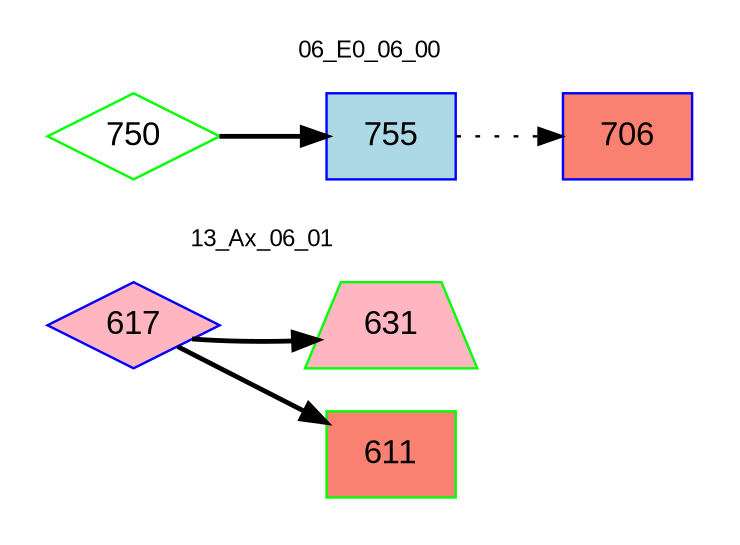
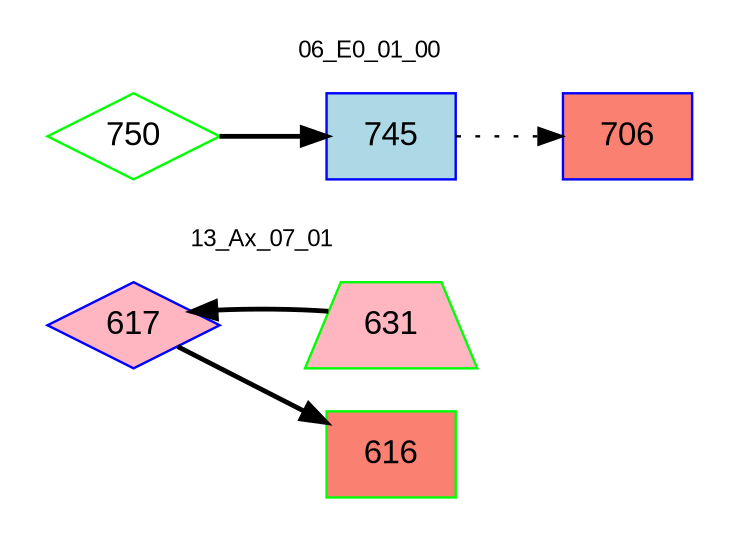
  digraph {
    fontname="Liberation Sans"
    rankdir=LR
    node [color=green fillcolor=salmon fontname="Liberation Sans" shape=box style=filled]
    edge [color=black fontname="Liberation Sans" style=bold]
-   n1 [label=611]
+   n1 [label=616]
    n2 [color=blue fillcolor=lightpink label=617 shape=diamond]
    n3 [fillcolor=lightpink label=631 shape=trapezium]
    n4 [fillcolor=white label=750 shape=diamond]
-   n5 [color=blue fillcolor=lightblue label=755]
+   n5 [color=blue fillcolor=lightblue label=745]
    n6 [color=blue label=706]
    subgraph cluster_1 {
      color=white
      fontsize=10
-     label="13_Ax_06_01"
+     label="13_Ax_07_01"
      n1
      n2
      n3
    }
    subgraph cluster_2 {
      color=white
      fontsize=10
-     label="06_E0_06_00"
+     label="06_E0_01_00"
      n4
      n5
      n6
    }
    n2 -> n1
-   n2 -> n3
+   n3 -> n2
    n4 -> n5
    n5 -> n6 [style=dotted]
  }
